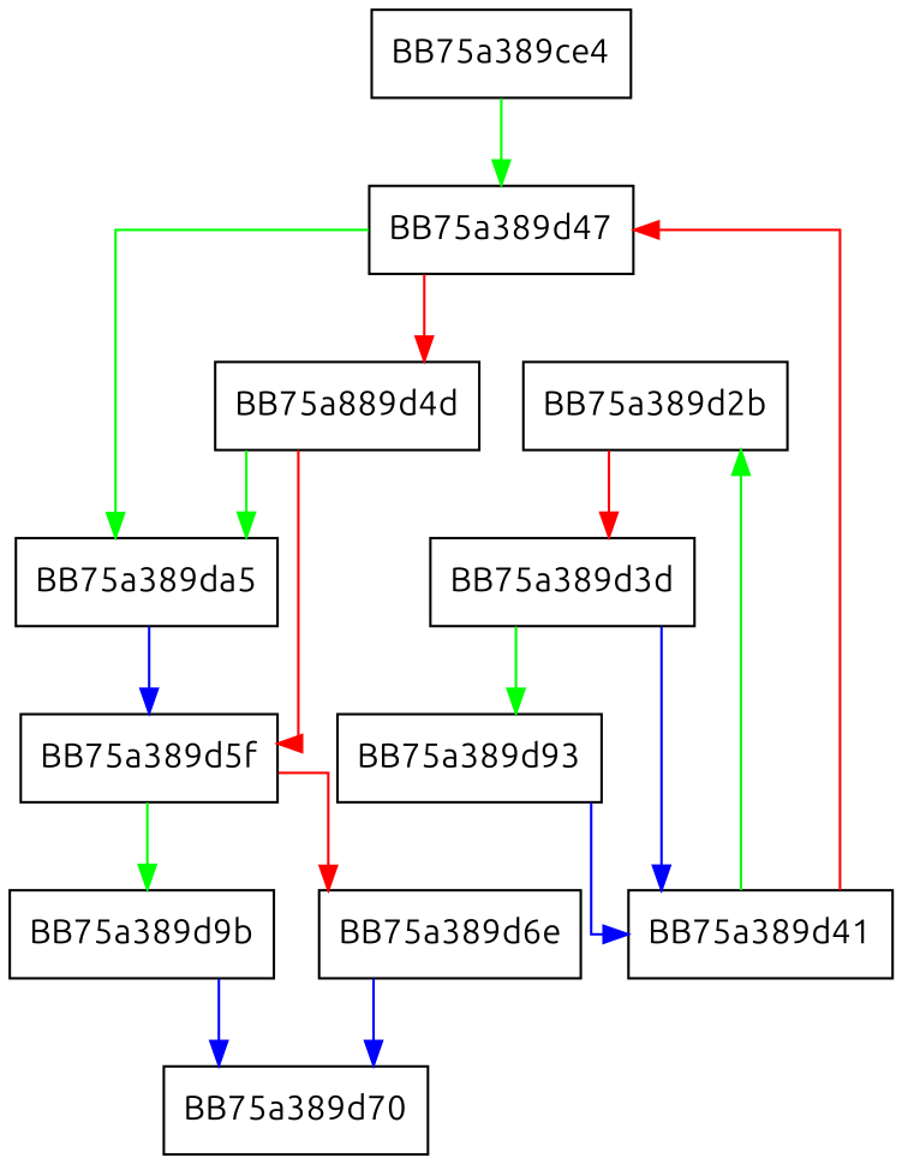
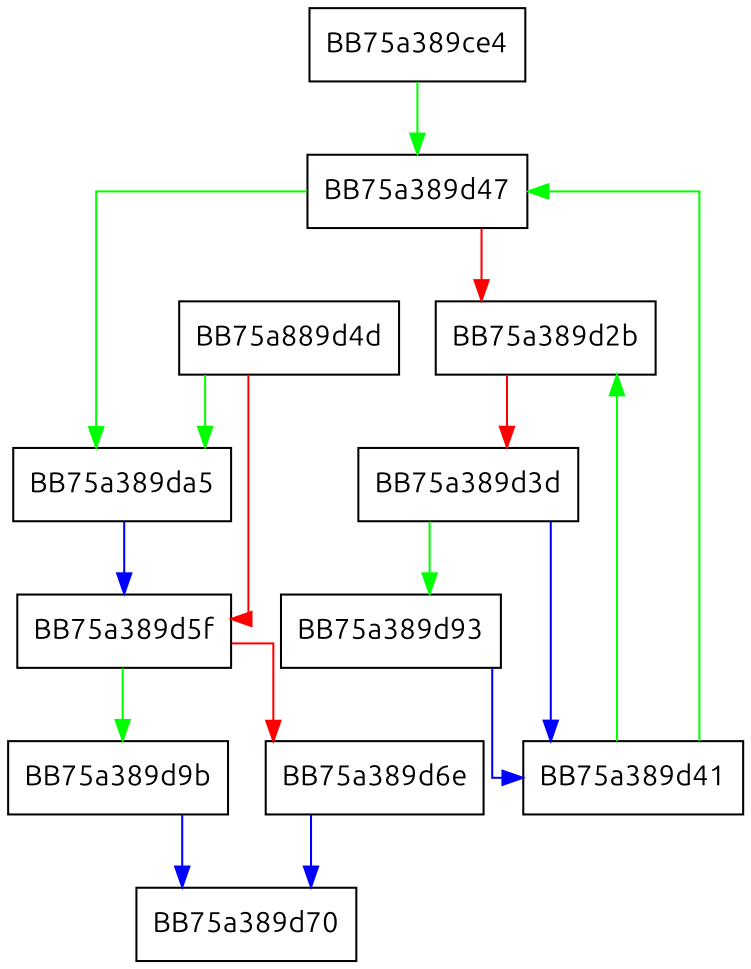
  digraph {
    fontname=Ubuntu
    splines=ortho
    node [fontname=Ubuntu shape=box]
    edge [color=green fontname=Ubuntu]
    BB75a389ce4
    BB75a389d47
    BB75a389da5
    n4 [label=BB75a889d4d]
    BB75a389d2b
    BB75a389d3d
    BB75a389d5f
    BB75a389d93
    BB75a389d41
    BB75a389d9b
    BB75a389d6e
    BB75a389d70
    BB75a389ce4 -> BB75a389d47
    BB75a389d47 -> BB75a389da5
-   BB75a389d47 -> n4 [color=red]
+   BB75a389d47 -> BB75a389d2b [color=red]
    BB75a389da5 -> BB75a389d5f [color=blue]
    n4 -> BB75a389da5
    n4 -> BB75a389d5f [color=red]
    BB75a389d2b -> BB75a389d3d [color=red]
    BB75a389d3d -> BB75a389d93
    BB75a389d3d -> BB75a389d41 [color=blue]
    BB75a389d5f -> BB75a389d9b
    BB75a389d5f -> BB75a389d6e [color=red]
    BB75a389d93 -> BB75a389d41 [color=blue]
-   BB75a389d41 -> BB75a389d47 [color=red]
+   BB75a389d41 -> BB75a389d47
    BB75a389d41 -> BB75a389d2b
    BB75a389d9b -> BB75a389d70 [color=blue]
    BB75a389d6e -> BB75a389d70 [color=blue]
  }
